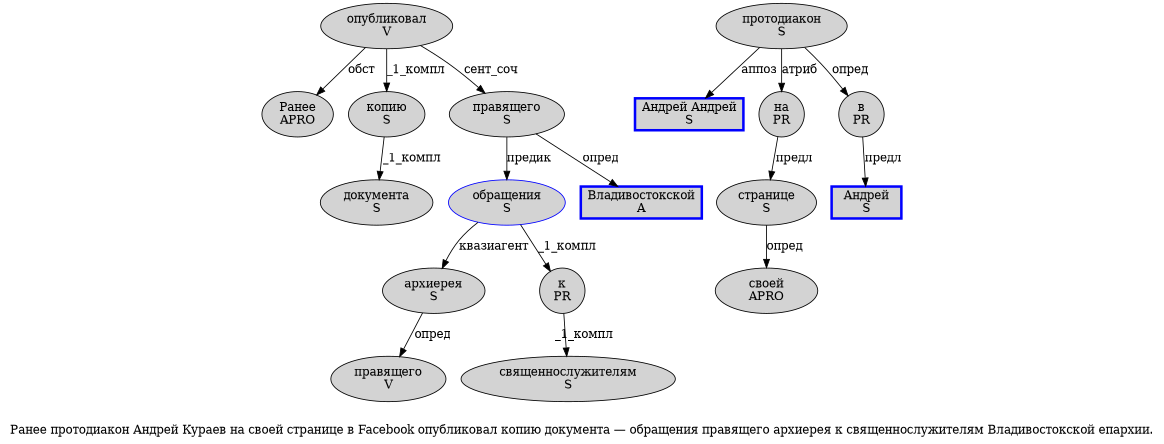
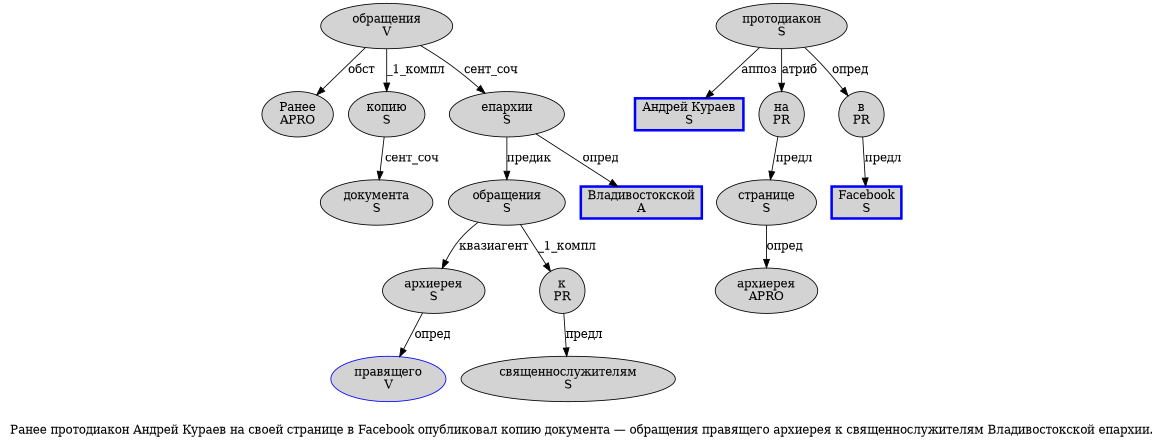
  digraph {
    label="Ранее протодиакон Андрей Кураев на своей странице в Facebook опубликовал копию документа — обращения правящего архиерея к священнослужителям Владивостокской епархии."
    node [fillcolor=lightgray penwidth=1 shape=ellipse style=filled]
    n1 [label="Ранее\nAPRO"]
    n2 [label="протодиакон\nS"]
-   n3 [color=blue label="Андрей Андрей\nS" penwidth=3 shape=box]
+   n3 [color=blue label="Андрей Кураев\nS" penwidth=3 shape=box]
    n4 [label="на\nPR"]
    n5 [label="в\nPR"]
    n6 [label="странице\nS"]
-   n7 [color=blue label="Андрей\nS" penwidth=3 shape=box]
-   n8 [label="своей\nAPRO"]
-   n9 [label="опубликовал\nV"]
+   n7 [color=blue label="Facebook\nS" penwidth=3 shape=box]
+   n8 [label="архиерея\nAPRO"]
+   n9 [label="обращения\nV"]
    n10 [label="копию\nS"]
-   n11 [label="правящего\nS"]
+   n11 [label="епархии\nS"]
    n12 [label="документа\nS"]
-   n13 [label="обращения\nS" color=blue]
+   n13 [label="обращения\nS"]
    n14 [color=blue label="Владивостокской\nA" penwidth=3 shape=box]
    n15 [label="архиерея\nS"]
    n16 [label="к\nPR"]
-   n17 [label="правящего\nV"]
+   n17 [label="правящего\nV" color=blue]
    n18 [label="священнослужителям\nS"]
    n2 -> n3 [label="аппоз"]
    n2 -> n4 [label="атриб"]
    n2 -> n5 [label="опред"]
    n4 -> n6 [label="предл"]
    n5 -> n7 [label="предл"]
    n6 -> n8 [label="опред"]
    n9 -> n1 [label="обст"]
    n9 -> n10 [label="_1_компл"]
    n9 -> n11 [label="сент_соч"]
-   n10 -> n12 [label="_1_компл"]
+   n10 -> n12 [label="сент_соч"]
    n11 -> n13 [label="предик"]
    n11 -> n14 [label="опред"]
    n13 -> n15 [label="квазиагент"]
    n13 -> n16 [label="_1_компл"]
    n15 -> n17 [label="опред"]
-   n16 -> n18 [label="_1_компл"]
+   n16 -> n18 [label="предл"]
  }
